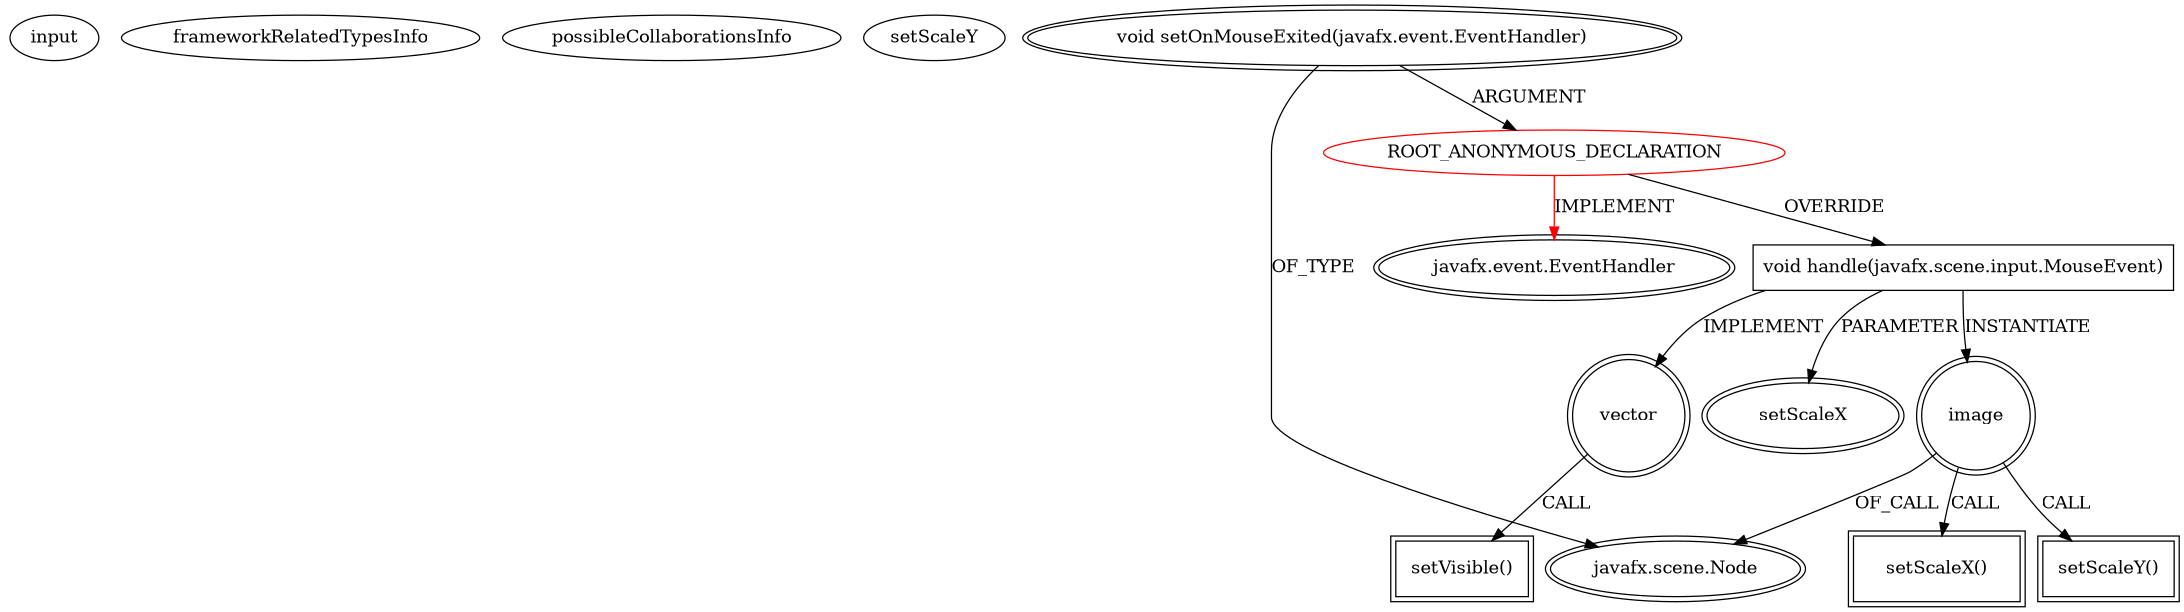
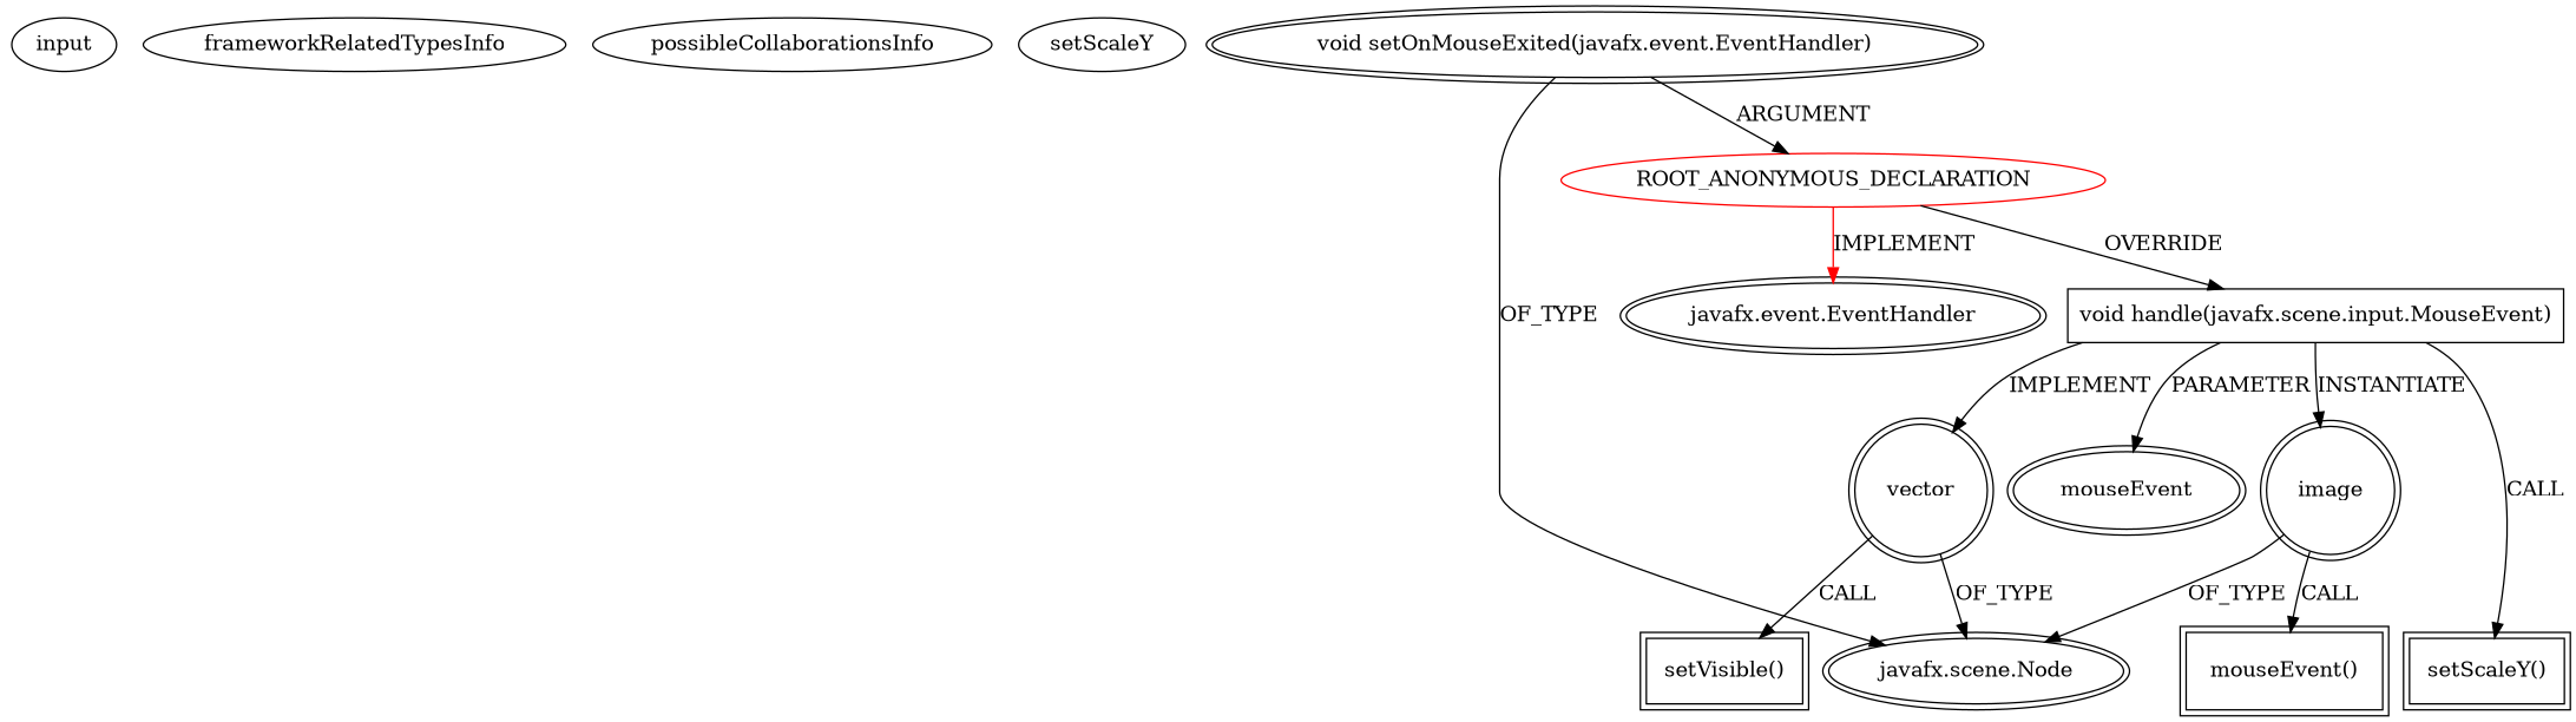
  digraph {
    node [isFrameworkType=true peripheries=2]
    n1 [category=extension_graph graphId=4282 isAnonymous=true label=input possibleRelation=false isFrameworkType="" peripheries=""]
    frameworkRelatedTypesInfo [0="javafx.event.EventHandler" isFrameworkType="" peripheries=""]
    possibleCollaborationsInfo [isFrameworkType="" peripheries=""]
    n4 [contextSignature="void TransportAgentUi(java.lang.String,by.bsu.kurs.stepanov.types.Coordinates,by.bsu.kurs.stepanov.types.Coordinates,java.lang.String)" filePath="/stepanovdg-VisualJadeMotionModel/VisualJadeMotionModel-master/src/by/bsu/kurs/stepanov/visualisation/agents/TransportAgentUi.java" graphId=4282 label=setScaleY projectName="stepanovdg-VisualJadeMotionModel" isFrameworkType="" peripheries=""]
    n5 [color=red isFrameworkType=false label=ROOT_ANONYMOUS_DECLARATION vertexType=ROOT_ANONYMOUS_DECLARATION peripheries=""]
    n6 [label="javafx.event.EventHandler" vertexType=FRAMEWORK_INTERFACE_TYPE]
    n7 [isFrameworkType=false label="void handle(javafx.scene.input.MouseEvent)" shape=box vertexType=OVERRIDING_METHOD_DECLARATION peripheries=""]
-   n8 [label=setScaleX vertexType=PARAMETER_DECLARATION]
+   n8 [label=mouseEvent vertexType=PARAMETER_DECLARATION]
    n9 [label=image shape=circle vertexType=VARIABLE_EXPRESION]
    n10 [label=vector shape=circle vertexType=VARIABLE_EXPRESION]
    n11 [label="void setOnMouseExited(javafx.event.EventHandler)" vertexType=OUTSIDE_CALL]
    n12 [label="javafx.scene.Node" vertexType=FRAMEWORK_CLASS_TYPE]
-   n13 [label="setScaleX()" shape=box vertexType=INSIDE_CALL]
+   n13 [label="mouseEvent()" shape=box vertexType=INSIDE_CALL]
    n14 [label="setScaleY()" shape=box vertexType=INSIDE_CALL]
    n15 [label="setVisible()" shape=box vertexType=INSIDE_CALL]
    n5 -> n6 [color=red label=IMPLEMENT]
    n5 -> n7 [label=OVERRIDE]
    n7 -> n8 [label=PARAMETER]
    n7 -> n9 [label=INSTANTIATE]
    n7 -> n10 [label=IMPLEMENT]
-   n9 -> n12 [label=OF_CALL]
+   n9 -> n12 [label=OF_TYPE]
    n9 -> n13 [label=CALL]
-   n9 -> n14 [label=CALL]
+   n7 -> n14 [label=CALL]
+   n10 -> n12 [label=OF_TYPE]
    n10 -> n15 [label=CALL]
    n11 -> n5 [label=ARGUMENT]
    n11 -> n12 [label=OF_TYPE]
  }
